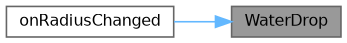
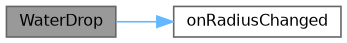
  digraph {
    rankdir=LR
    node [fontname=Helvetica fontsize=10 shape=box style=filled]
    n1 [color=gray40 fillcolor=grey60 fontcolor=black height=0.2 label=WaterDrop width=0.4]
    n2 [color=grey40 fillcolor=white height=0.2 label=onRadiusChanged width=0.4]
-   n2 -> n1 [color=steelblue1 fontname=Helvetica fontsize=10 labelfontname=Helvetica labelfontsize=10 style=solid]
+   n1 -> n2 [color=steelblue1 fontname=Helvetica fontsize=10 labelfontname=Helvetica labelfontsize=10 style=solid]
  }
